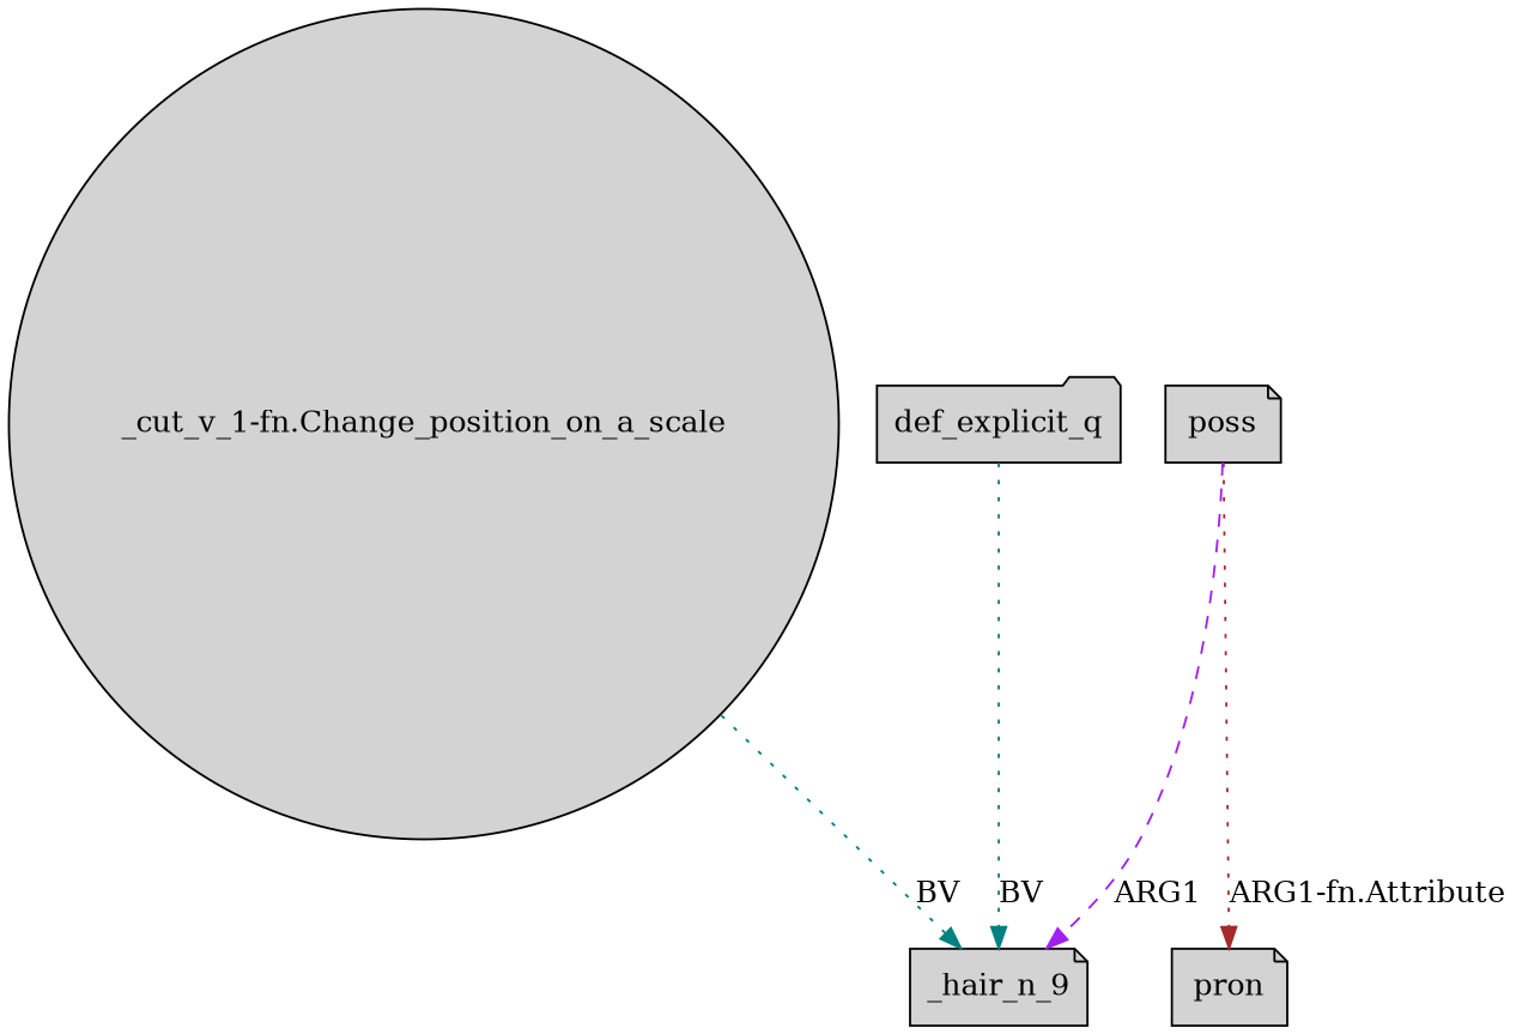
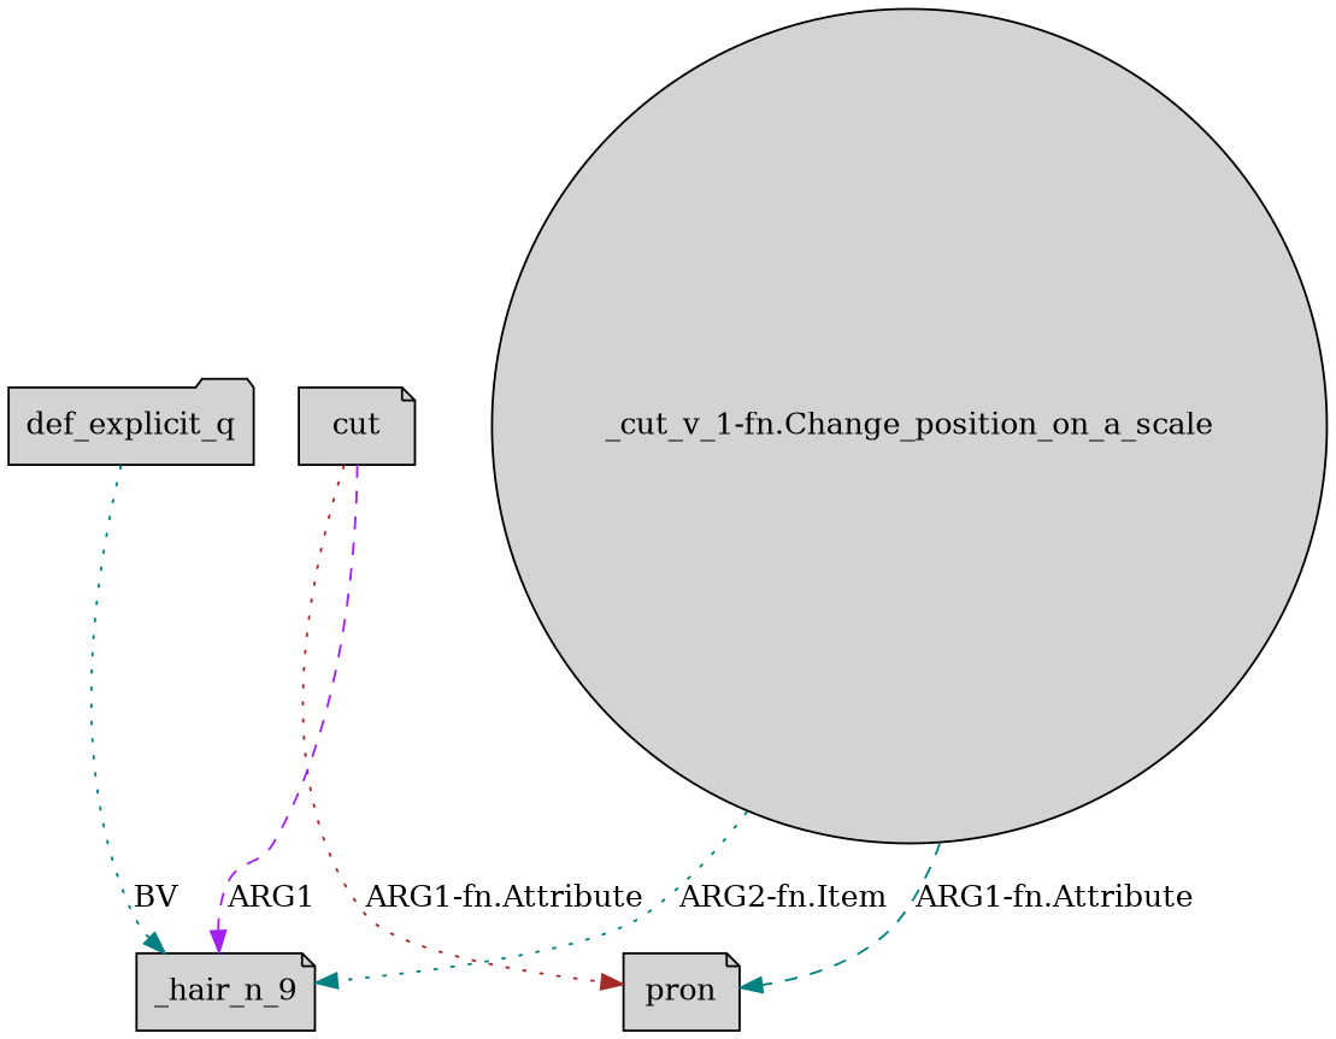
  digraph {
    node [shape=note style=filled]
    edge [color=teal style=dotted]
    "_cut_v_1-fn.Change_position_on_a_scale" [shape=circle]
    pron
    n3 [label=_hair_n_9]
    def_explicit_q [shape=folder]
-   poss
-   "_cut_v_1-fn.Change_position_on_a_scale" -> n3 [label=BV]
+   poss [label=cut]
+   "_cut_v_1-fn.Change_position_on_a_scale" -> pron [label="ARG1-fn.Attribute" style=dashed]
+   "_cut_v_1-fn.Change_position_on_a_scale" -> n3 [label="ARG2-fn.Item"]
    def_explicit_q -> n3 [label=BV]
    poss -> pron [color=brown label="ARG1-fn.Attribute"]
    poss -> n3 [color=purple label=ARG1 style=dashed]
  }
